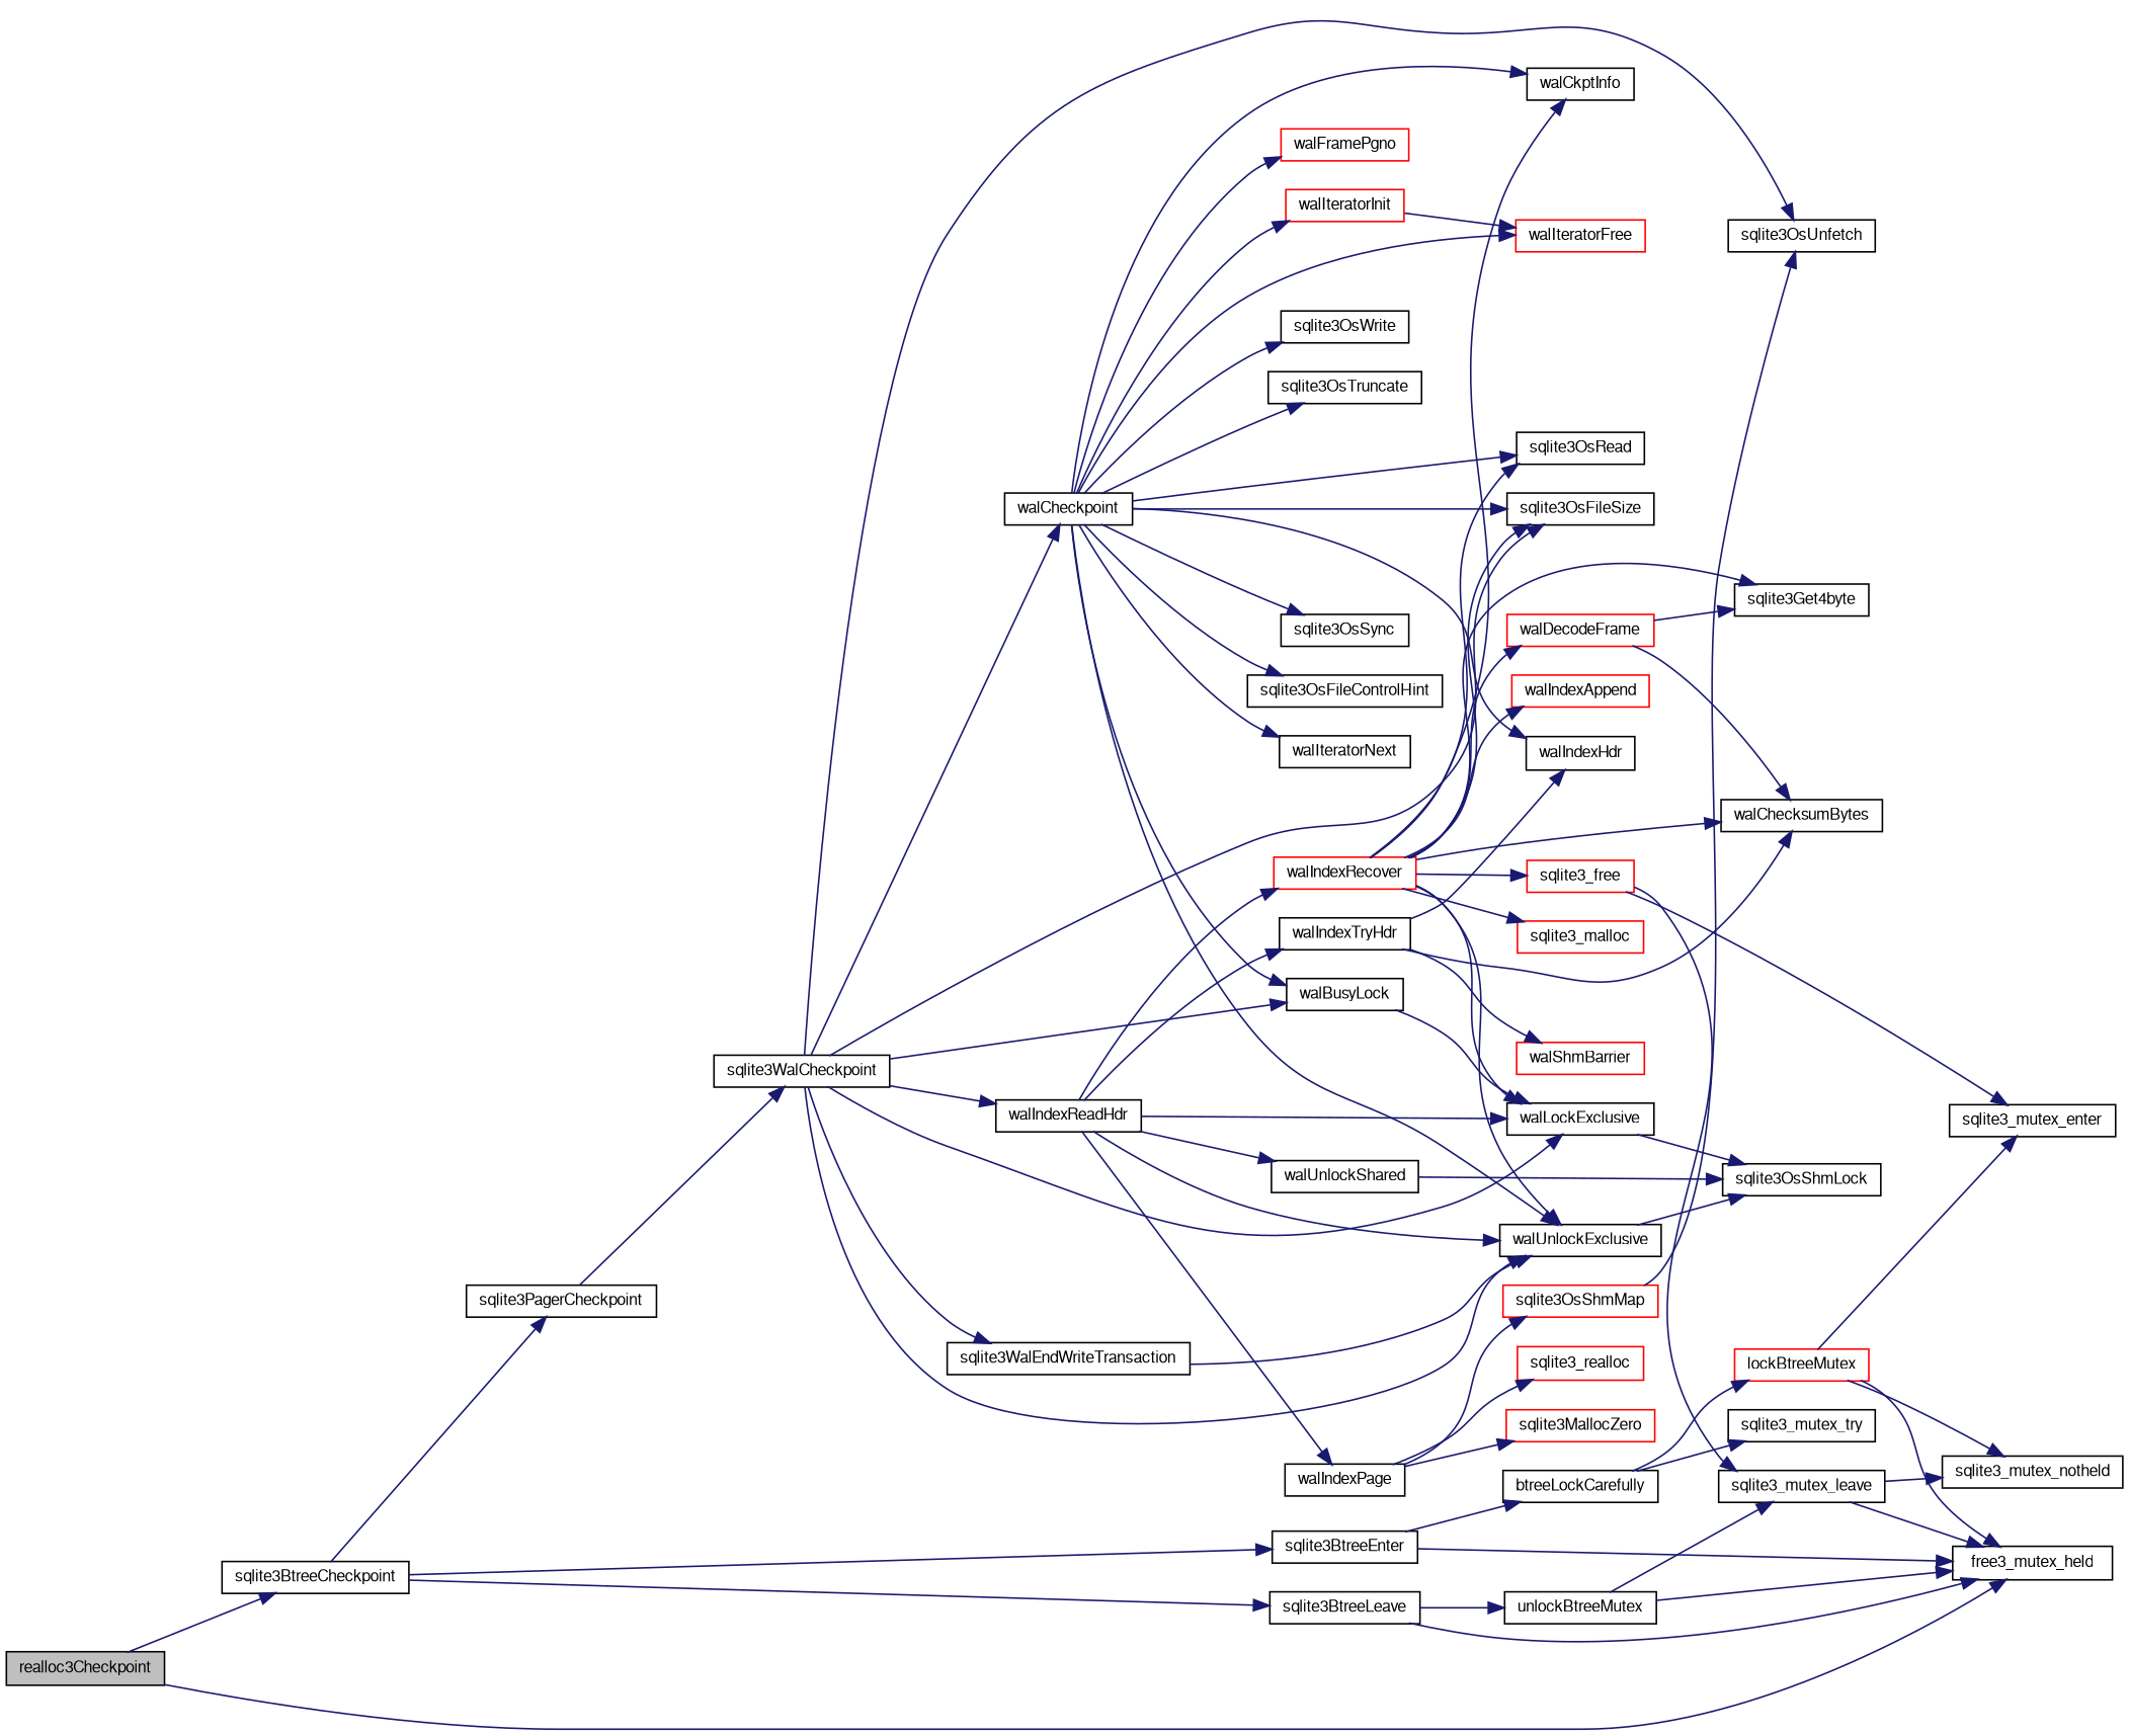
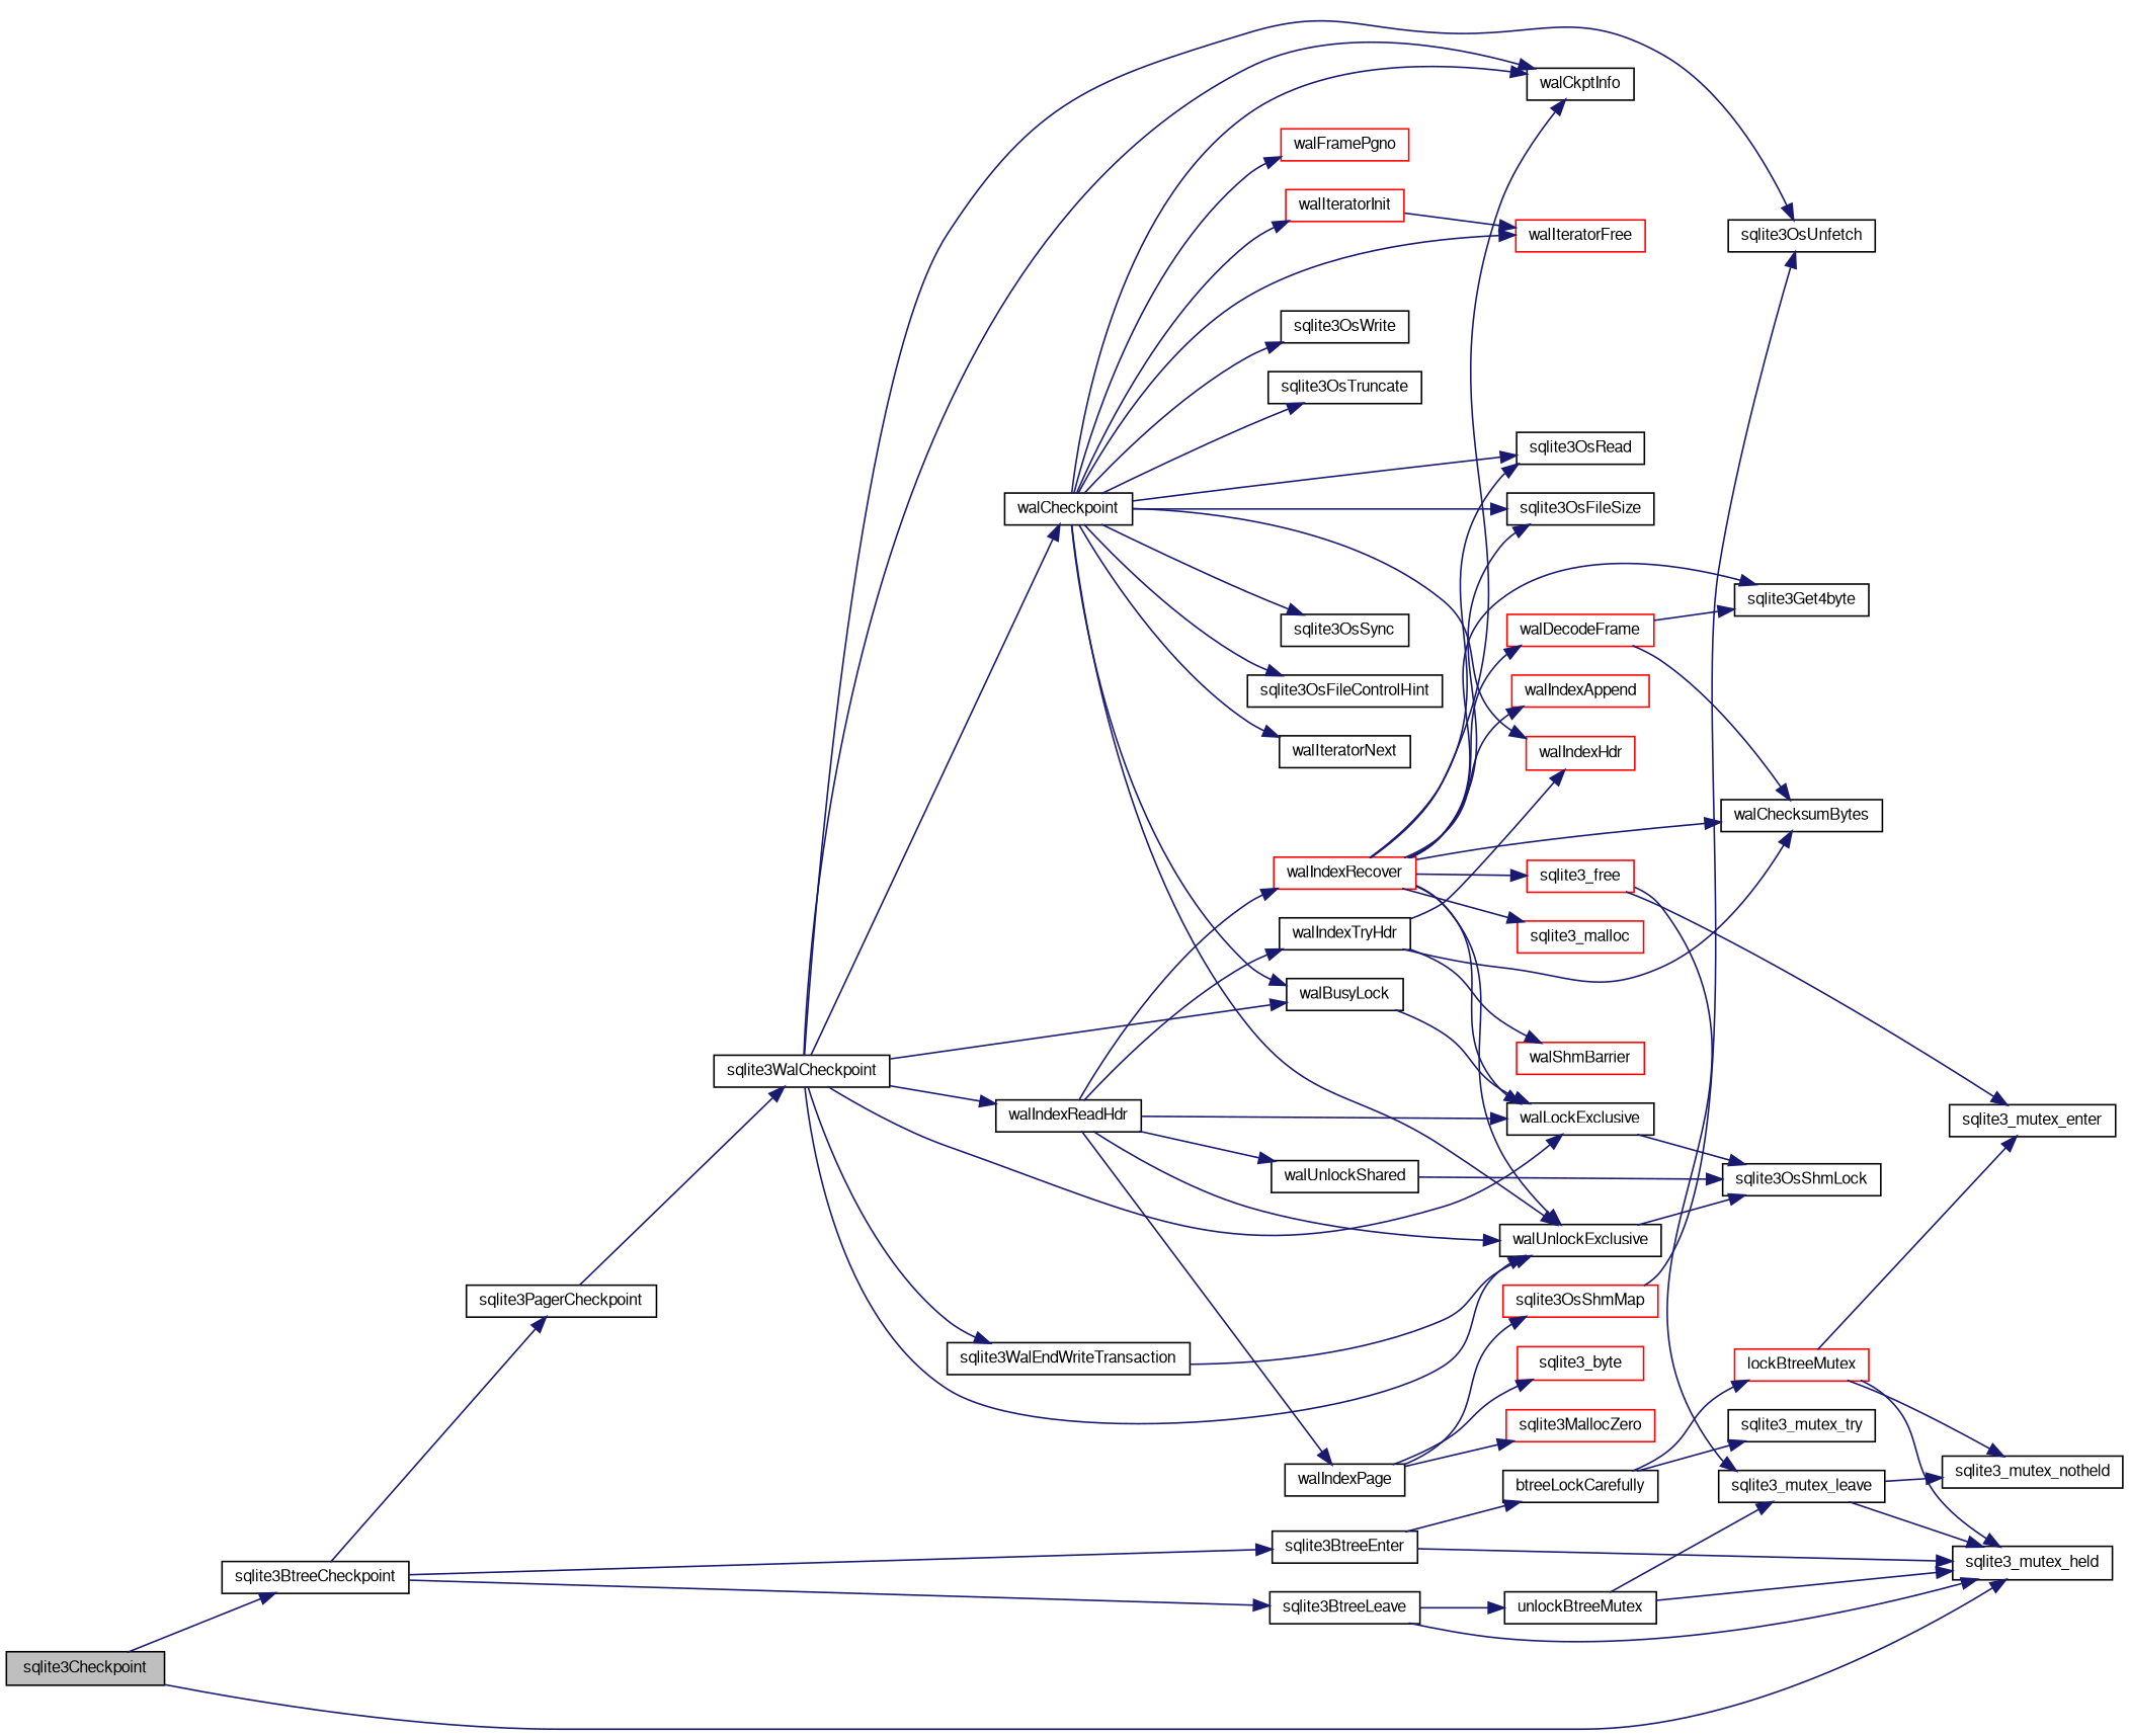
  digraph {
    rankdir=LR
    node [color=black fillcolor=white fontname=FreeSans fontsize=10 shape=record style=filled]
    edge [color=midnightblue fontname=FreeSans fontsize=10 labelfontname=FreeSans labelfontsize=10 style=solid]
-   n1 [fillcolor=grey75 fontcolor=black height=0.2 label=realloc3Checkpoint width=0.4]
-   n2 [height=0.2 label=free3_mutex_held width=0.4]
+   n1 [fillcolor=grey75 fontcolor=black height=0.2 label=sqlite3Checkpoint width=0.4]
+   n2 [height=0.2 label=sqlite3_mutex_held width=0.4]
    n3 [height=0.2 label=sqlite3BtreeCheckpoint width=0.4]
    n4 [height=0.2 label=sqlite3BtreeEnter width=0.4]
    n5 [height=0.2 label=sqlite3PagerCheckpoint width=0.4]
    n6 [height=0.2 label=sqlite3BtreeLeave width=0.4]
    n7 [height=0.2 label=btreeLockCarefully width=0.4]
    n8 [height=0.2 label=sqlite3WalCheckpoint width=0.4]
    n9 [height=0.2 label=unlockBtreeMutex width=0.4]
    n10 [height=0.2 label=sqlite3_mutex_try width=0.4]
    n11 [color=red height=0.2 label=lockBtreeMutex width=0.4]
    n12 [height=0.2 label=sqlite3_mutex_leave width=0.4]
    n13 [height=0.2 label=sqlite3_mutex_notheld width=0.4]
    n14 [height=0.2 label=sqlite3_mutex_enter width=0.4]
    n15 [height=0.2 label=walLockExclusive width=0.4]
    n16 [height=0.2 label=walBusyLock width=0.4]
    n17 [height=0.2 label=walIndexReadHdr width=0.4]
    n18 [height=0.2 label=sqlite3OsUnfetch width=0.4]
    n19 [height=0.2 label=walCkptInfo width=0.4]
    n20 [height=0.2 label=walUnlockExclusive width=0.4]
    n21 [height=0.2 label=walCheckpoint width=0.4]
    n22 [height=0.2 label=sqlite3WalEndWriteTransaction width=0.4]
    n23 [height=0.2 label=sqlite3OsShmLock width=0.4]
    n24 [height=0.2 label=walIndexPage width=0.4]
    n25 [height=0.2 label=walIndexTryHdr width=0.4]
    n26 [height=0.2 label=walUnlockShared width=0.4]
    n27 [color=red height=0.2 label=walIndexRecover width=0.4]
-   n28 [height=0.2 label=walIndexHdr width=0.4]
+   n28 [color=red height=0.2 label=walIndexHdr width=0.4]
    n29 [height=0.2 label=sqlite3OsFileSize width=0.4]
    n30 [height=0.2 label=sqlite3OsRead width=0.4]
    n31 [color=red height=0.2 label=walIteratorInit width=0.4]
    n32 [color=red height=0.2 label=walIteratorFree width=0.4]
    n33 [height=0.2 label=sqlite3OsSync width=0.4]
    n34 [height=0.2 label=sqlite3OsFileControlHint width=0.4]
    n35 [height=0.2 label=walIteratorNext width=0.4]
    n36 [color=red height=0.2 label=walFramePgno width=0.4]
    n37 [height=0.2 label=sqlite3OsWrite width=0.4]
    n38 [height=0.2 label=sqlite3OsTruncate width=0.4]
-   n39 [color=red height=0.2 label=sqlite3_realloc width=0.4]
+   n39 [color=red height=0.2 label=sqlite3_byte width=0.4]
    n40 [color=red height=0.2 label=sqlite3MallocZero width=0.4]
    n41 [color=red height=0.2 label=sqlite3OsShmMap width=0.4]
    n42 [color=red height=0.2 label=walShmBarrier width=0.4]
    n43 [height=0.2 label=walChecksumBytes width=0.4]
    n44 [height=0.2 label=sqlite3Get4byte width=0.4]
    n45 [color=red height=0.2 label=sqlite3_malloc width=0.4]
    n46 [color=red height=0.2 label=walDecodeFrame width=0.4]
    n47 [color=red height=0.2 label=walIndexAppend width=0.4]
    n48 [color=red height=0.2 label=sqlite3_free width=0.4]
    n1 -> n2
    n1 -> n3
    n3 -> n4
    n3 -> n5
    n3 -> n6
    n4 -> n2
    n4 -> n7
    n5 -> n8
    n6 -> n2
    n6 -> n9
    n7 -> n10
    n7 -> n11
    n8 -> n15
    n8 -> n16
    n8 -> n17
    n8 -> n18
-   n8 -> n29
+   n8 -> n19
    n8 -> n20
    n8 -> n21
    n8 -> n22
    n9 -> n2
    n9 -> n12
    n11 -> n2
    n11 -> n13
    n11 -> n14
    n12 -> n2
    n12 -> n13
    n15 -> n23
    n16 -> n15
    n17 -> n15
    n17 -> n20
    n17 -> n24
    n17 -> n25
    n17 -> n26
    n17 -> n27
    n20 -> n23
    n21 -> n16
    n21 -> n19
    n21 -> n20
    n21 -> n28
    n21 -> n29
    n21 -> n30
    n21 -> n31
    n21 -> n32
    n21 -> n33
    n21 -> n34
    n21 -> n35
    n21 -> n36
    n21 -> n37
    n21 -> n38
    n22 -> n20
    n24 -> n39
    n24 -> n40
    n24 -> n41
    n25 -> n28
    n25 -> n42
    n25 -> n43
    n26 -> n23
    n27 -> n15
    n27 -> n19
    n27 -> n20
    n27 -> n29
    n27 -> n30
    n27 -> n43
    n27 -> n44
    n27 -> n45
    n27 -> n46
    n27 -> n47
    n27 -> n48
    n31 -> n32
    n41 -> n18
    n46 -> n43
    n46 -> n44
    n48 -> n12
    n48 -> n14
  }
